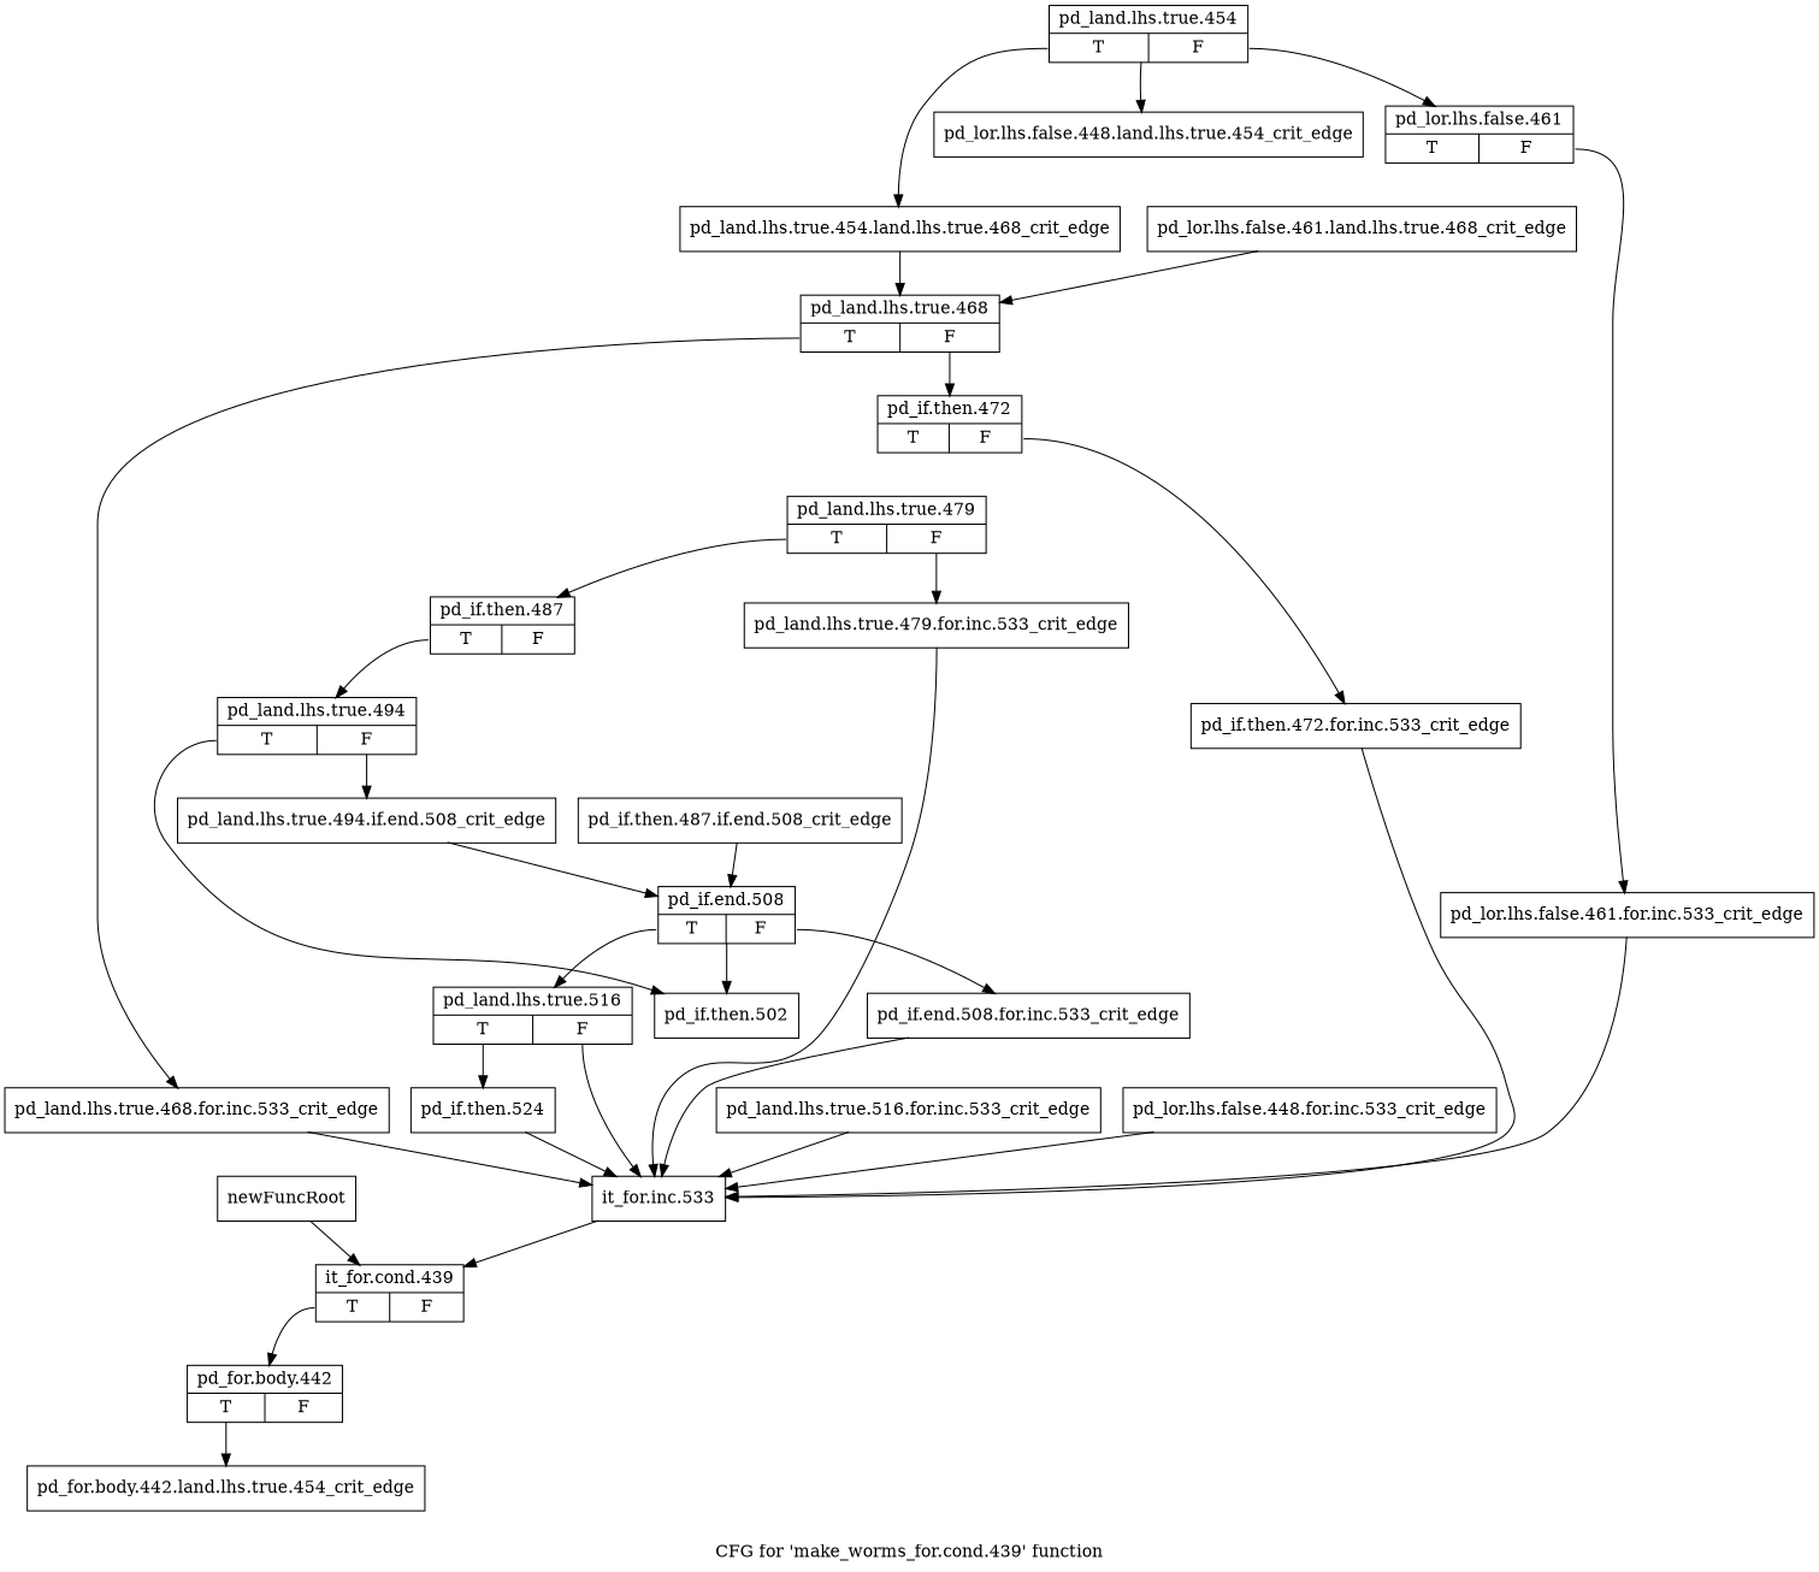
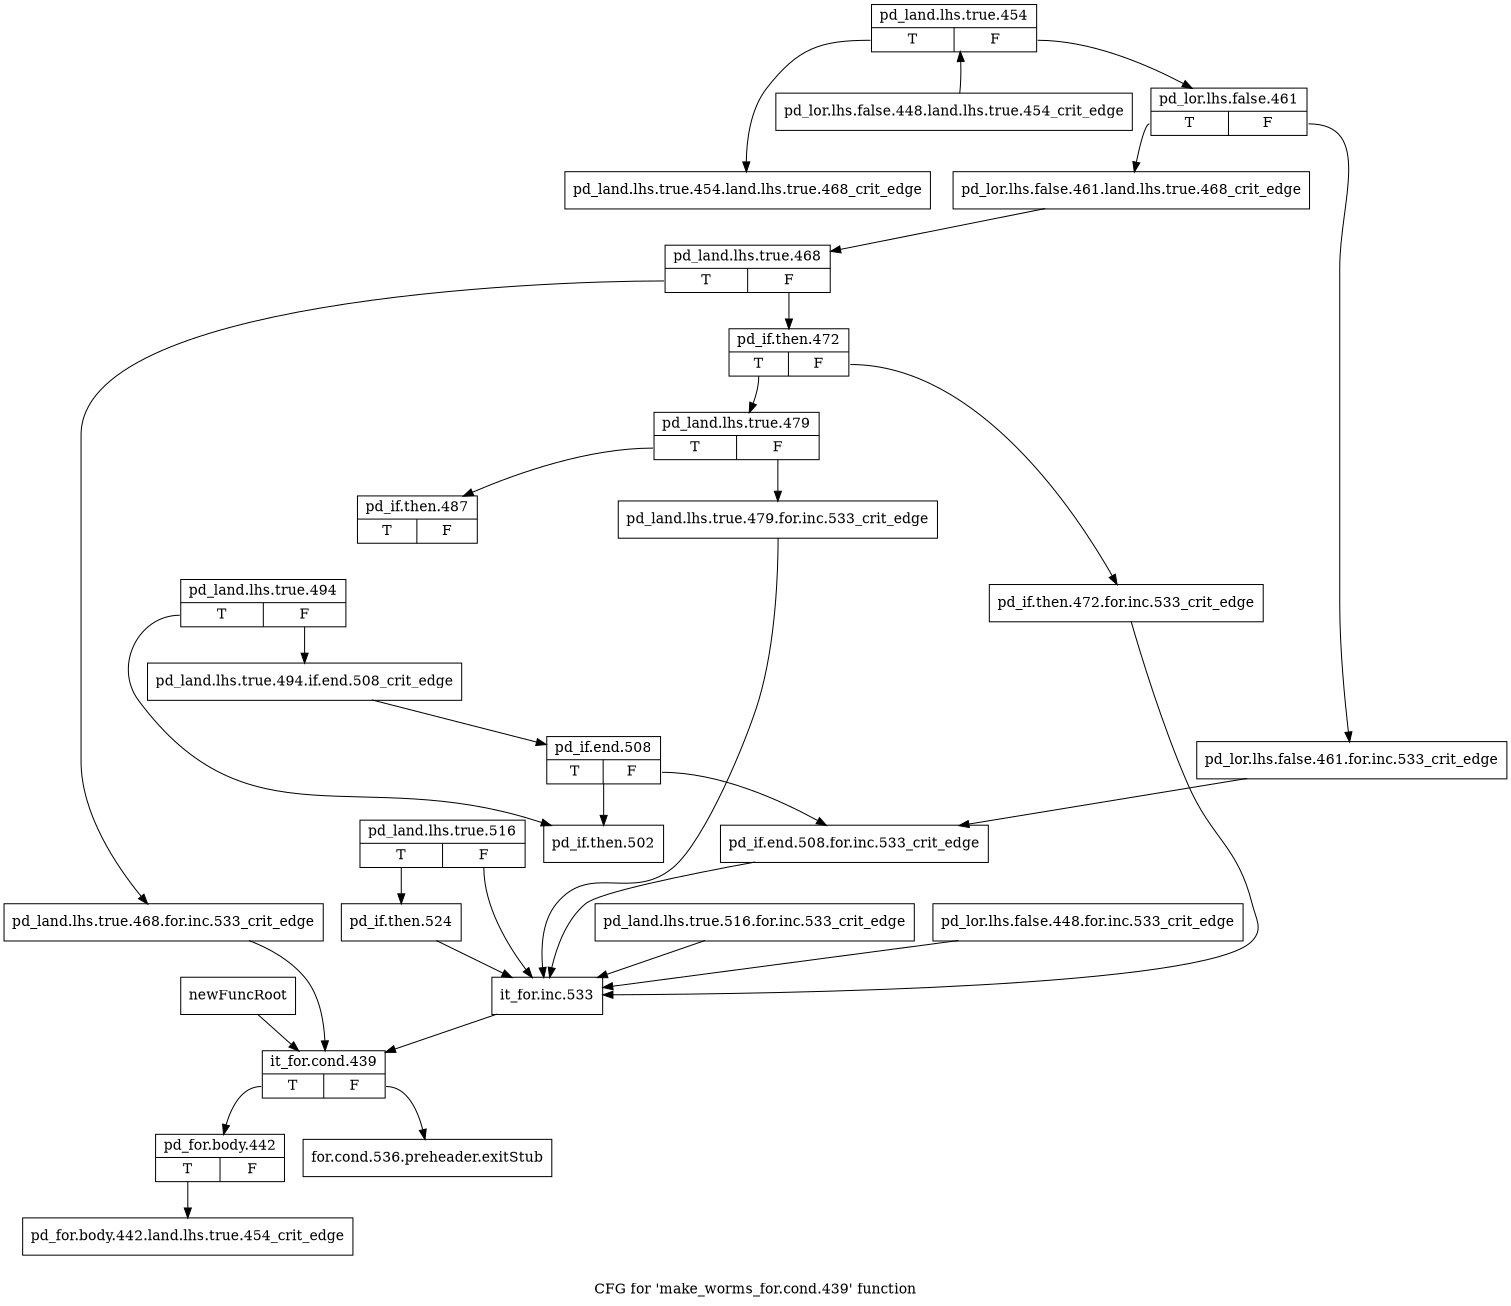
  digraph {
    fontname="DejaVu Serif"
    label="CFG for 'make_worms_for.cond.439' function"
    node [fontname="DejaVu Serif" shape=record]
    edge [fontname="DejaVu Serif"]
    n1 [label="{newFuncRoot}"]
    n2 [label="{it_for.cond.439|{<s0>T|<s1>F}}"]
+   n3 [label="{for.cond.536.preheader.exitStub}"]
    n4 [label="{pd_for.body.442|{<s0>T|<s1>F}}"]
    n5 [label="{pd_for.body.442.land.lhs.true.454_crit_edge}"]
    n6 [label="{pd_land.lhs.true.454|{<s0>T|<s1>F}}"]
    n7 [label="{pd_land.lhs.true.454.land.lhs.true.468_crit_edge}"]
    n8 [label="{pd_lor.lhs.false.461|{<s0>T|<s1>F}}"]
    n9 [label="{pd_lor.lhs.false.448.land.lhs.true.454_crit_edge}"]
    n10 [label="{pd_lor.lhs.false.448.for.inc.533_crit_edge}"]
    n11 [label="{it_for.inc.533}"]
    n12 [label="{pd_land.lhs.true.468|{<s0>T|<s1>F}}"]
    n13 [label="{pd_lor.lhs.false.461.land.lhs.true.468_crit_edge}"]
    n14 [label="{pd_lor.lhs.false.461.for.inc.533_crit_edge}"]
    n15 [label="{pd_land.lhs.true.468.for.inc.533_crit_edge}"]
    n16 [label="{pd_if.then.472|{<s0>T|<s1>F}}"]
    n17 [label="{pd_land.lhs.true.479|{<s0>T|<s1>F}}"]
    n18 [label="{pd_if.then.472.for.inc.533_crit_edge}"]
    n19 [label="{pd_if.then.487|{<s0>T|<s1>F}}"]
    n20 [label="{pd_land.lhs.true.479.for.inc.533_crit_edge}"]
    n21 [label="{pd_land.lhs.true.494|{<s0>T|<s1>F}}"]
    n22 [label="{pd_if.then.502}"]
    n23 [label="{pd_land.lhs.true.494.if.end.508_crit_edge}"]
-   n24 [label="{pd_if.then.487.if.end.508_crit_edge}"]
    n25 [label="{pd_if.end.508|{<s0>T|<s1>F}}"]
    n26 [label="{pd_land.lhs.true.516|{<s0>T|<s1>F}}"]
    n27 [label="{pd_if.end.508.for.inc.533_crit_edge}"]
    n28 [label="{pd_if.then.524}"]
    n29 [label="{pd_land.lhs.true.516.for.inc.533_crit_edge}"]
    n1 -> n2
+   n2 -> n3 [tailport=s1]
    n2 -> n4 [tailport=s0]
    n4 -> n5 [tailport=s0]
    n6 -> n7 [tailport=s0]
    n6 -> n8 [tailport=s1]
-   n7 -> n12
+   n8 -> n13 [tailport=s0]
    n8 -> n14 [tailport=s1]
-   n6 -> n9
+   n9 -> n6
    n10 -> n11
    n11 -> n2
    n12 -> n15 [tailport=s0]
    n12 -> n16 [tailport=s1]
    n13 -> n12
-   n14 -> n11
-   n15 -> n11
+   n14 -> n27
+   n15 -> n2
+   n16 -> n17 [tailport=s0]
    n16 -> n18 [tailport=s1]
    n17 -> n19 [tailport=s0]
    n17 -> n20 [tailport=s1]
    n18 -> n11
-   n19 -> n21 [tailport=s0]
    n20 -> n11
    n21 -> n22 [tailport=s0]
    n21 -> n23 [tailport=s1]
    n23 -> n25
-   n24 -> n25
    n25 -> n22
-   n25 -> n26 [tailport=s0]
    n25 -> n27 [tailport=s1]
    n26 -> n11 [tailport=s1]
    n26 -> n28 [tailport=s0]
    n27 -> n11
    n28 -> n11
    n29 -> n11
  }
